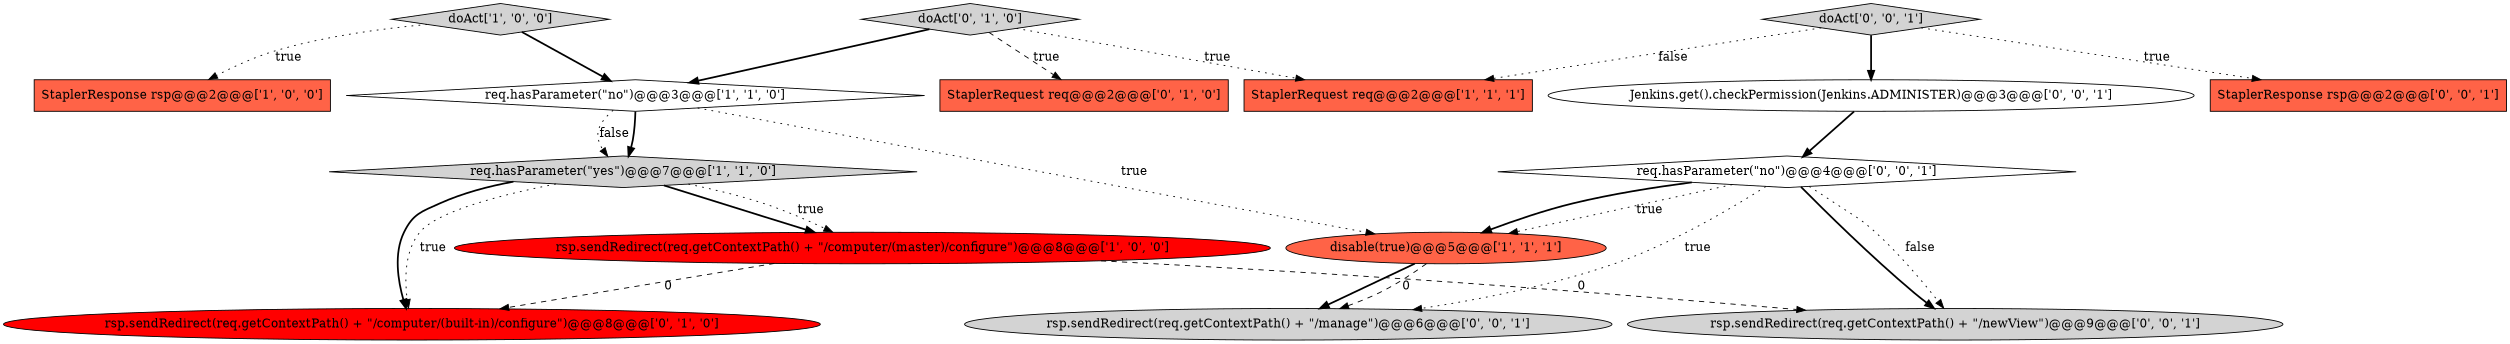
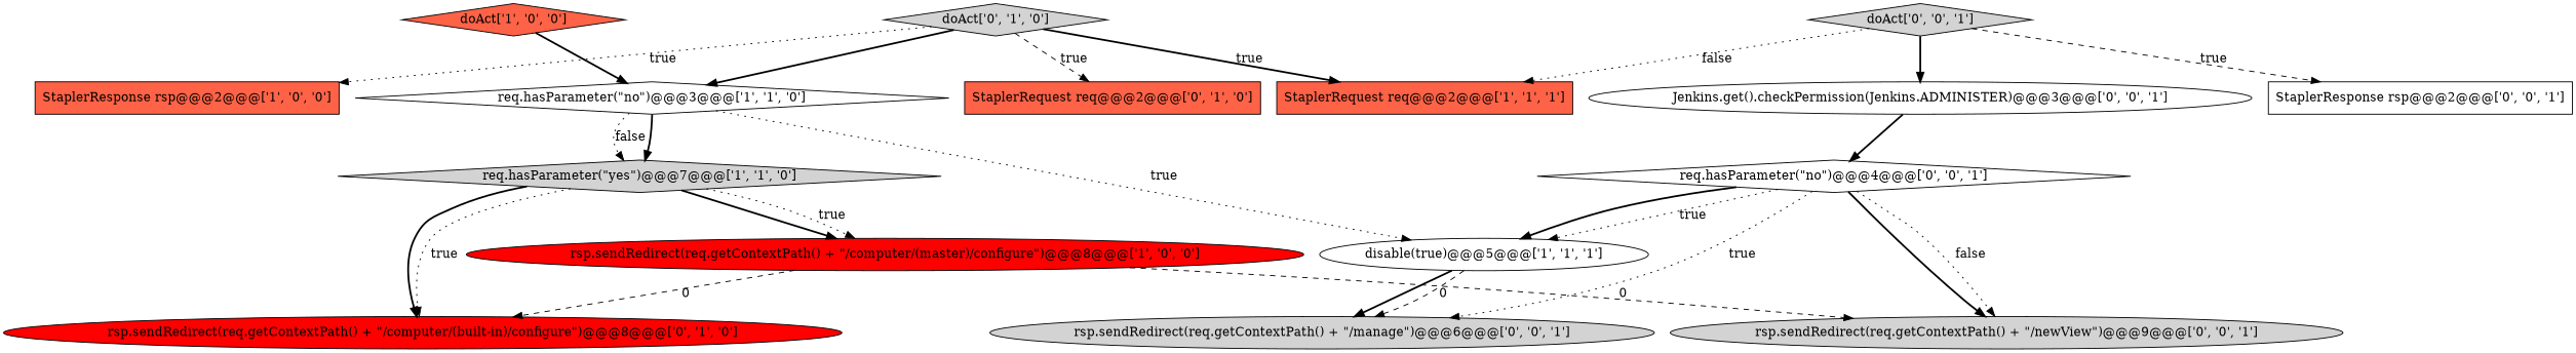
  digraph {
    node [fillcolor=lightgray shape=ellipse style=filled]
    edge [style=dotted]
    n1 [fillcolor=white label="Jenkins.get().checkPermission(Jenkins.ADMINISTER)@@@3@@@['0', '0', '1']"]
    n2 [fillcolor=white label="req.hasParameter(\"no\")@@@4@@@['0', '0', '1']" shape=diamond]
-   n3 [fillcolor=tomato label="disable(true)@@@5@@@['1', '1', '1']"]
+   n3 [fillcolor=white label="disable(true)@@@5@@@['1', '1', '1']"]
    n4 [label="rsp.sendRedirect(req.getContextPath() + \"/manage\")@@@6@@@['0', '0', '1']"]
    n5 [label="rsp.sendRedirect(req.getContextPath() + \"/newView\")@@@9@@@['0', '0', '1']"]
    n6 [fillcolor=tomato label="StaplerRequest req@@@2@@@['0', '1', '0']" shape=box]
    n7 [label="doAct['0', '0', '1']" shape=diamond]
-   n8 [fillcolor=tomato label="StaplerResponse rsp@@@2@@@['0', '0', '1']" shape=box]
+   n8 [fillcolor=white label="StaplerResponse rsp@@@2@@@['0', '0', '1']" shape=box]
    n9 [fillcolor=tomato label="StaplerRequest req@@@2@@@['1', '1', '1']" shape=box]
    n10 [fillcolor=red label="rsp.sendRedirect(req.getContextPath() + \"/computer/(built-in)/configure\")@@@8@@@['0', '1', '0']"]
    n11 [label="req.hasParameter(\"yes\")@@@7@@@['1', '1', '0']" shape=diamond]
    n12 [fillcolor=red label="rsp.sendRedirect(req.getContextPath() + \"/computer/(master)/configure\")@@@8@@@['1', '0', '0']"]
    n13 [fillcolor=white label="req.hasParameter(\"no\")@@@3@@@['1', '1', '0']" shape=diamond]
-   n14 [label="doAct['1', '0', '0']" shape=diamond]
+   n14 [fillcolor=tomato label="doAct['1', '0', '0']" shape=diamond]
    n15 [fillcolor=tomato label="StaplerResponse rsp@@@2@@@['1', '0', '0']" shape=box]
    n16 [label="doAct['0', '1', '0']" shape=diamond]
    n1 -> n2 [style=bold]
    n2 -> n3 [style=bold]
    n2 -> n3 [label=true]
    n2 -> n4 [label=true]
    n2 -> n5 [style=bold]
    n2 -> n5 [label=false]
    n3 -> n4 [style=bold]
    n3 -> n4 [label=0 style=dashed]
    n7 -> n1 [style=bold]
-   n7 -> n8 [label=true]
+   n7 -> n8 [label=true style=dashed]
    n7 -> n9 [label=false]
    n11 -> n10 [label=true]
    n11 -> n10 [style=bold]
    n11 -> n12 [label=true]
    n11 -> n12 [style=bold]
    n12 -> n5 [label=0 style=dashed]
    n12 -> n10 [label=0 style=dashed]
    n13 -> n3 [label=true]
    n13 -> n11 [style=bold]
    n13 -> n11 [label=false]
    n14 -> n13 [style=bold]
-   n14 -> n15 [label=true]
+   n16 -> n15 [label=true]
    n16 -> n6 [label=true style=dashed]
-   n16 -> n9 [label=true]
+   n16 -> n9 [label=true style=bold]
    n16 -> n13 [style=bold]
  }
